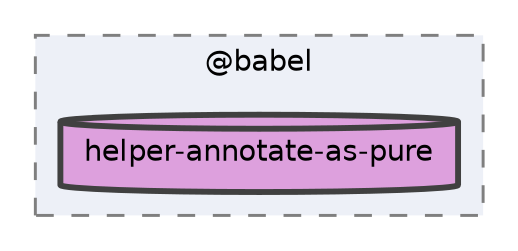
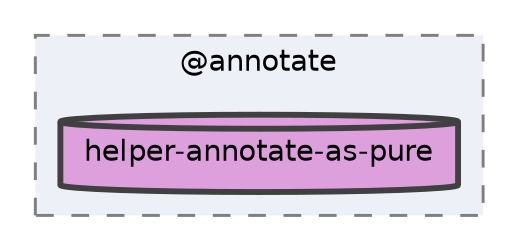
  digraph {
    compound=true
    n1 [color=grey25 fillcolor=plum fontname=Helvetica fontsize=10 height=0.2 label="helper-annotate-as-pure" shape=cylinder style="filled,bold" width=0.4]
    subgraph cluster_1 {
      bgcolor="#edf0f7"
      fontname=Helvetica
      fontsize=10
-     label="@babel"
+     label="@annotate"
      pencolor=grey50
      style="filled,dashed"
      n1
    }
  }
